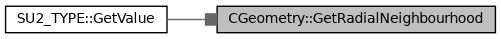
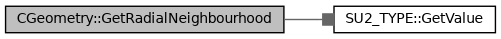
  digraph {
    rankdir=LR
    node [color=black fontname=Helvetica fontsize=10 shape=record style=filled]
    n1 [fillcolor=grey75 fontcolor=black height=0.2 label="CGeometry::GetRadialNeighbourhood" width=0.4]
    n2 [fillcolor=white height=0.2 label="SU2_TYPE::GetValue" width=0.4]
-   n2 -> n1 [color=gray40 fontname=Helvetica fontsize=10 labelfontname=Helvetica labelfontsize=10 style=solid arrowhead=box]
+   n1 -> n2 [color=gray40 fontname=Helvetica fontsize=10 labelfontname=Helvetica labelfontsize=10 style=solid arrowhead=box]
  }
